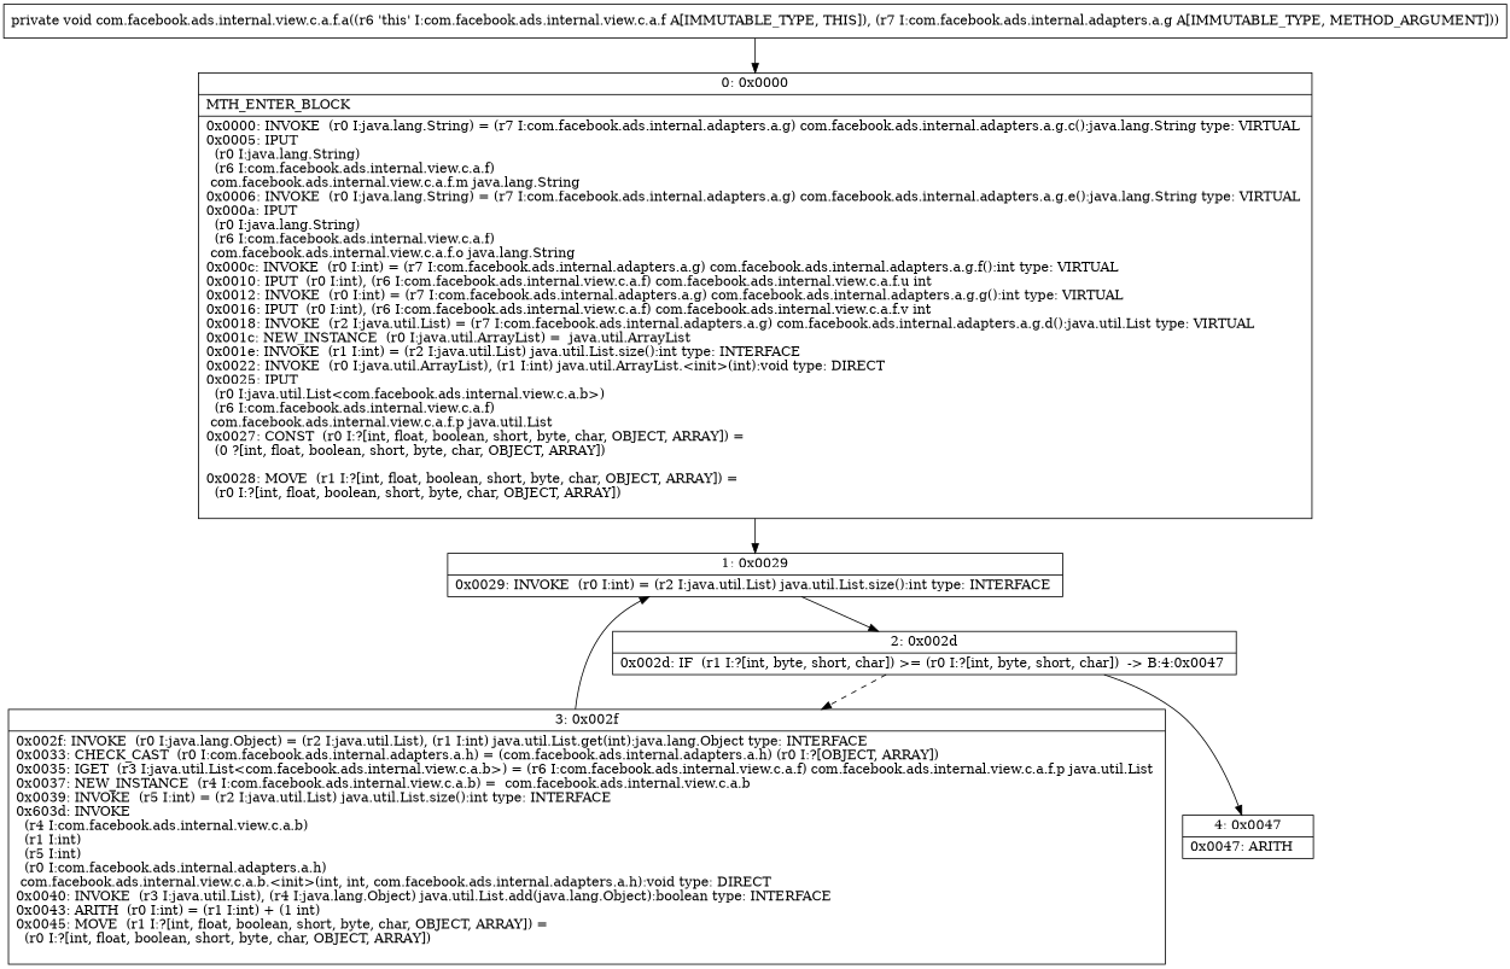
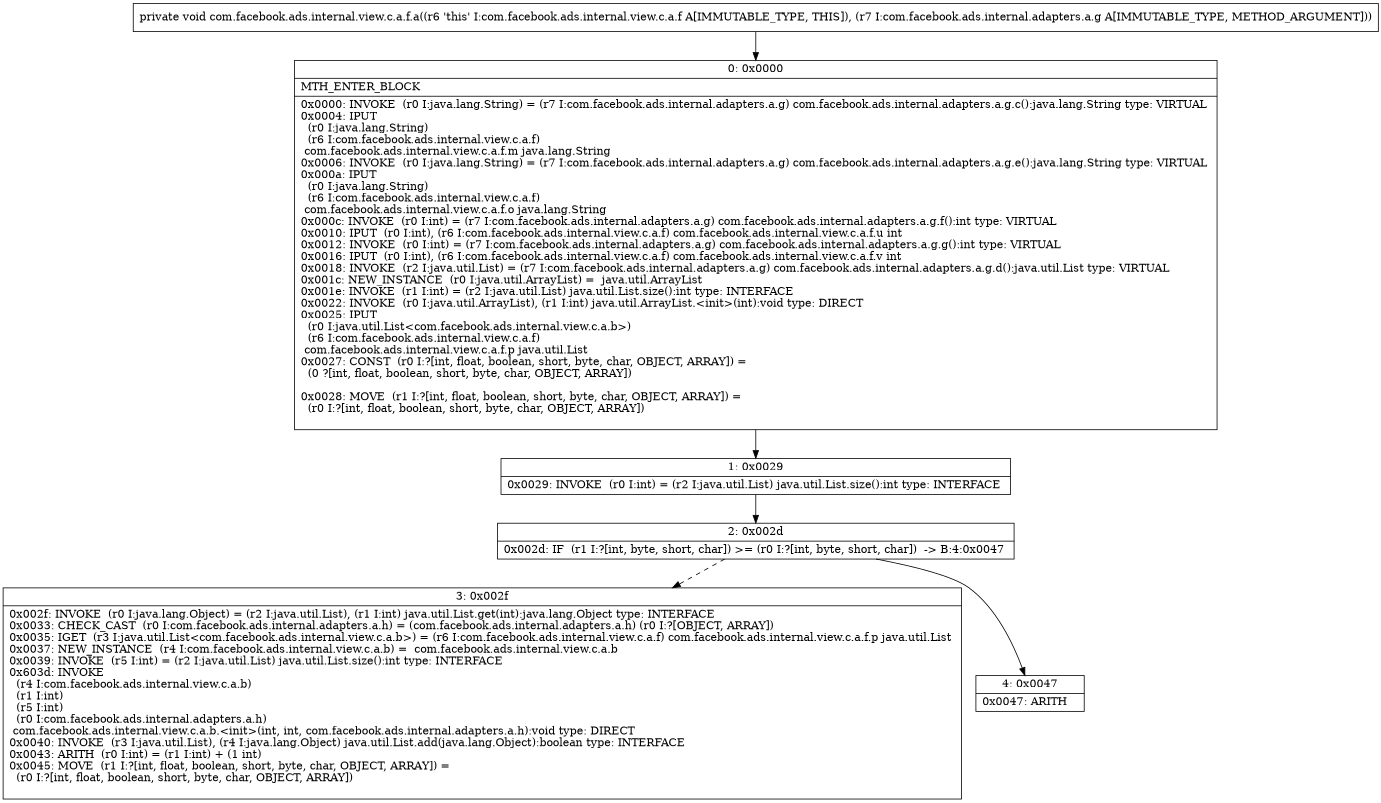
  digraph {
    node [shape=record]
-   n1 [label="{0\:\ 0x0000|MTH_ENTER_BLOCK\l|0x0000: INVOKE  (r0 I:java.lang.String) = (r7 I:com.facebook.ads.internal.adapters.a.g) com.facebook.ads.internal.adapters.a.g.c():java.lang.String type: VIRTUAL \l0x0005: IPUT  \l  (r0 I:java.lang.String)\l  (r6 I:com.facebook.ads.internal.view.c.a.f)\l com.facebook.ads.internal.view.c.a.f.m java.lang.String \l0x0006: INVOKE  (r0 I:java.lang.String) = (r7 I:com.facebook.ads.internal.adapters.a.g) com.facebook.ads.internal.adapters.a.g.e():java.lang.String type: VIRTUAL \l0x000a: IPUT  \l  (r0 I:java.lang.String)\l  (r6 I:com.facebook.ads.internal.view.c.a.f)\l com.facebook.ads.internal.view.c.a.f.o java.lang.String \l0x000c: INVOKE  (r0 I:int) = (r7 I:com.facebook.ads.internal.adapters.a.g) com.facebook.ads.internal.adapters.a.g.f():int type: VIRTUAL \l0x0010: IPUT  (r0 I:int), (r6 I:com.facebook.ads.internal.view.c.a.f) com.facebook.ads.internal.view.c.a.f.u int \l0x0012: INVOKE  (r0 I:int) = (r7 I:com.facebook.ads.internal.adapters.a.g) com.facebook.ads.internal.adapters.a.g.g():int type: VIRTUAL \l0x0016: IPUT  (r0 I:int), (r6 I:com.facebook.ads.internal.view.c.a.f) com.facebook.ads.internal.view.c.a.f.v int \l0x0018: INVOKE  (r2 I:java.util.List) = (r7 I:com.facebook.ads.internal.adapters.a.g) com.facebook.ads.internal.adapters.a.g.d():java.util.List type: VIRTUAL \l0x001c: NEW_INSTANCE  (r0 I:java.util.ArrayList) =  java.util.ArrayList \l0x001e: INVOKE  (r1 I:int) = (r2 I:java.util.List) java.util.List.size():int type: INTERFACE \l0x0022: INVOKE  (r0 I:java.util.ArrayList), (r1 I:int) java.util.ArrayList.\<init\>(int):void type: DIRECT \l0x0025: IPUT  \l  (r0 I:java.util.List\<com.facebook.ads.internal.view.c.a.b\>)\l  (r6 I:com.facebook.ads.internal.view.c.a.f)\l com.facebook.ads.internal.view.c.a.f.p java.util.List \l0x0027: CONST  (r0 I:?[int, float, boolean, short, byte, char, OBJECT, ARRAY]) = \l  (0 ?[int, float, boolean, short, byte, char, OBJECT, ARRAY])\l \l0x0028: MOVE  (r1 I:?[int, float, boolean, short, byte, char, OBJECT, ARRAY]) = \l  (r0 I:?[int, float, boolean, short, byte, char, OBJECT, ARRAY])\l \l}"]
+   n1 [label="{0\:\ 0x0000|MTH_ENTER_BLOCK\l|0x0000: INVOKE  (r0 I:java.lang.String) = (r7 I:com.facebook.ads.internal.adapters.a.g) com.facebook.ads.internal.adapters.a.g.c():java.lang.String type: VIRTUAL \l0x0004: IPUT  \l  (r0 I:java.lang.String)\l  (r6 I:com.facebook.ads.internal.view.c.a.f)\l com.facebook.ads.internal.view.c.a.f.m java.lang.String \l0x0006: INVOKE  (r0 I:java.lang.String) = (r7 I:com.facebook.ads.internal.adapters.a.g) com.facebook.ads.internal.adapters.a.g.e():java.lang.String type: VIRTUAL \l0x000a: IPUT  \l  (r0 I:java.lang.String)\l  (r6 I:com.facebook.ads.internal.view.c.a.f)\l com.facebook.ads.internal.view.c.a.f.o java.lang.String \l0x000c: INVOKE  (r0 I:int) = (r7 I:com.facebook.ads.internal.adapters.a.g) com.facebook.ads.internal.adapters.a.g.f():int type: VIRTUAL \l0x0010: IPUT  (r0 I:int), (r6 I:com.facebook.ads.internal.view.c.a.f) com.facebook.ads.internal.view.c.a.f.u int \l0x0012: INVOKE  (r0 I:int) = (r7 I:com.facebook.ads.internal.adapters.a.g) com.facebook.ads.internal.adapters.a.g.g():int type: VIRTUAL \l0x0016: IPUT  (r0 I:int), (r6 I:com.facebook.ads.internal.view.c.a.f) com.facebook.ads.internal.view.c.a.f.v int \l0x0018: INVOKE  (r2 I:java.util.List) = (r7 I:com.facebook.ads.internal.adapters.a.g) com.facebook.ads.internal.adapters.a.g.d():java.util.List type: VIRTUAL \l0x001c: NEW_INSTANCE  (r0 I:java.util.ArrayList) =  java.util.ArrayList \l0x001e: INVOKE  (r1 I:int) = (r2 I:java.util.List) java.util.List.size():int type: INTERFACE \l0x0022: INVOKE  (r0 I:java.util.ArrayList), (r1 I:int) java.util.ArrayList.\<init\>(int):void type: DIRECT \l0x0025: IPUT  \l  (r0 I:java.util.List\<com.facebook.ads.internal.view.c.a.b\>)\l  (r6 I:com.facebook.ads.internal.view.c.a.f)\l com.facebook.ads.internal.view.c.a.f.p java.util.List \l0x0027: CONST  (r0 I:?[int, float, boolean, short, byte, char, OBJECT, ARRAY]) = \l  (0 ?[int, float, boolean, short, byte, char, OBJECT, ARRAY])\l \l0x0028: MOVE  (r1 I:?[int, float, boolean, short, byte, char, OBJECT, ARRAY]) = \l  (r0 I:?[int, float, boolean, short, byte, char, OBJECT, ARRAY])\l \l}"]
    n2 [label="{1\:\ 0x0029|0x0029: INVOKE  (r0 I:int) = (r2 I:java.util.List) java.util.List.size():int type: INTERFACE \l}"]
    n3 [label="{2\:\ 0x002d|0x002d: IF  (r1 I:?[int, byte, short, char]) \>= (r0 I:?[int, byte, short, char])  \-\> B:4:0x0047 \l}"]
    n4 [label="{3\:\ 0x002f|0x002f: INVOKE  (r0 I:java.lang.Object) = (r2 I:java.util.List), (r1 I:int) java.util.List.get(int):java.lang.Object type: INTERFACE \l0x0033: CHECK_CAST  (r0 I:com.facebook.ads.internal.adapters.a.h) = (com.facebook.ads.internal.adapters.a.h) (r0 I:?[OBJECT, ARRAY]) \l0x0035: IGET  (r3 I:java.util.List\<com.facebook.ads.internal.view.c.a.b\>) = (r6 I:com.facebook.ads.internal.view.c.a.f) com.facebook.ads.internal.view.c.a.f.p java.util.List \l0x0037: NEW_INSTANCE  (r4 I:com.facebook.ads.internal.view.c.a.b) =  com.facebook.ads.internal.view.c.a.b \l0x0039: INVOKE  (r5 I:int) = (r2 I:java.util.List) java.util.List.size():int type: INTERFACE \l0x603d: INVOKE  \l  (r4 I:com.facebook.ads.internal.view.c.a.b)\l  (r1 I:int)\l  (r5 I:int)\l  (r0 I:com.facebook.ads.internal.adapters.a.h)\l com.facebook.ads.internal.view.c.a.b.\<init\>(int, int, com.facebook.ads.internal.adapters.a.h):void type: DIRECT \l0x0040: INVOKE  (r3 I:java.util.List), (r4 I:java.lang.Object) java.util.List.add(java.lang.Object):boolean type: INTERFACE \l0x0043: ARITH  (r0 I:int) = (r1 I:int) + (1 int) \l0x0045: MOVE  (r1 I:?[int, float, boolean, short, byte, char, OBJECT, ARRAY]) = \l  (r0 I:?[int, float, boolean, short, byte, char, OBJECT, ARRAY])\l \l}"]
    n5 [label="{4\:\ 0x0047|0x0047: ARITH   \l}"]
    n6 [label="{private void com.facebook.ads.internal.view.c.a.f.a((r6 'this' I:com.facebook.ads.internal.view.c.a.f A[IMMUTABLE_TYPE, THIS]), (r7 I:com.facebook.ads.internal.adapters.a.g A[IMMUTABLE_TYPE, METHOD_ARGUMENT])) }"]
    n1 -> n2
    n2 -> n3
    n3 -> n4 [style=dashed]
    n3 -> n5
-   n4 -> n2
    n6 -> n1
  }
